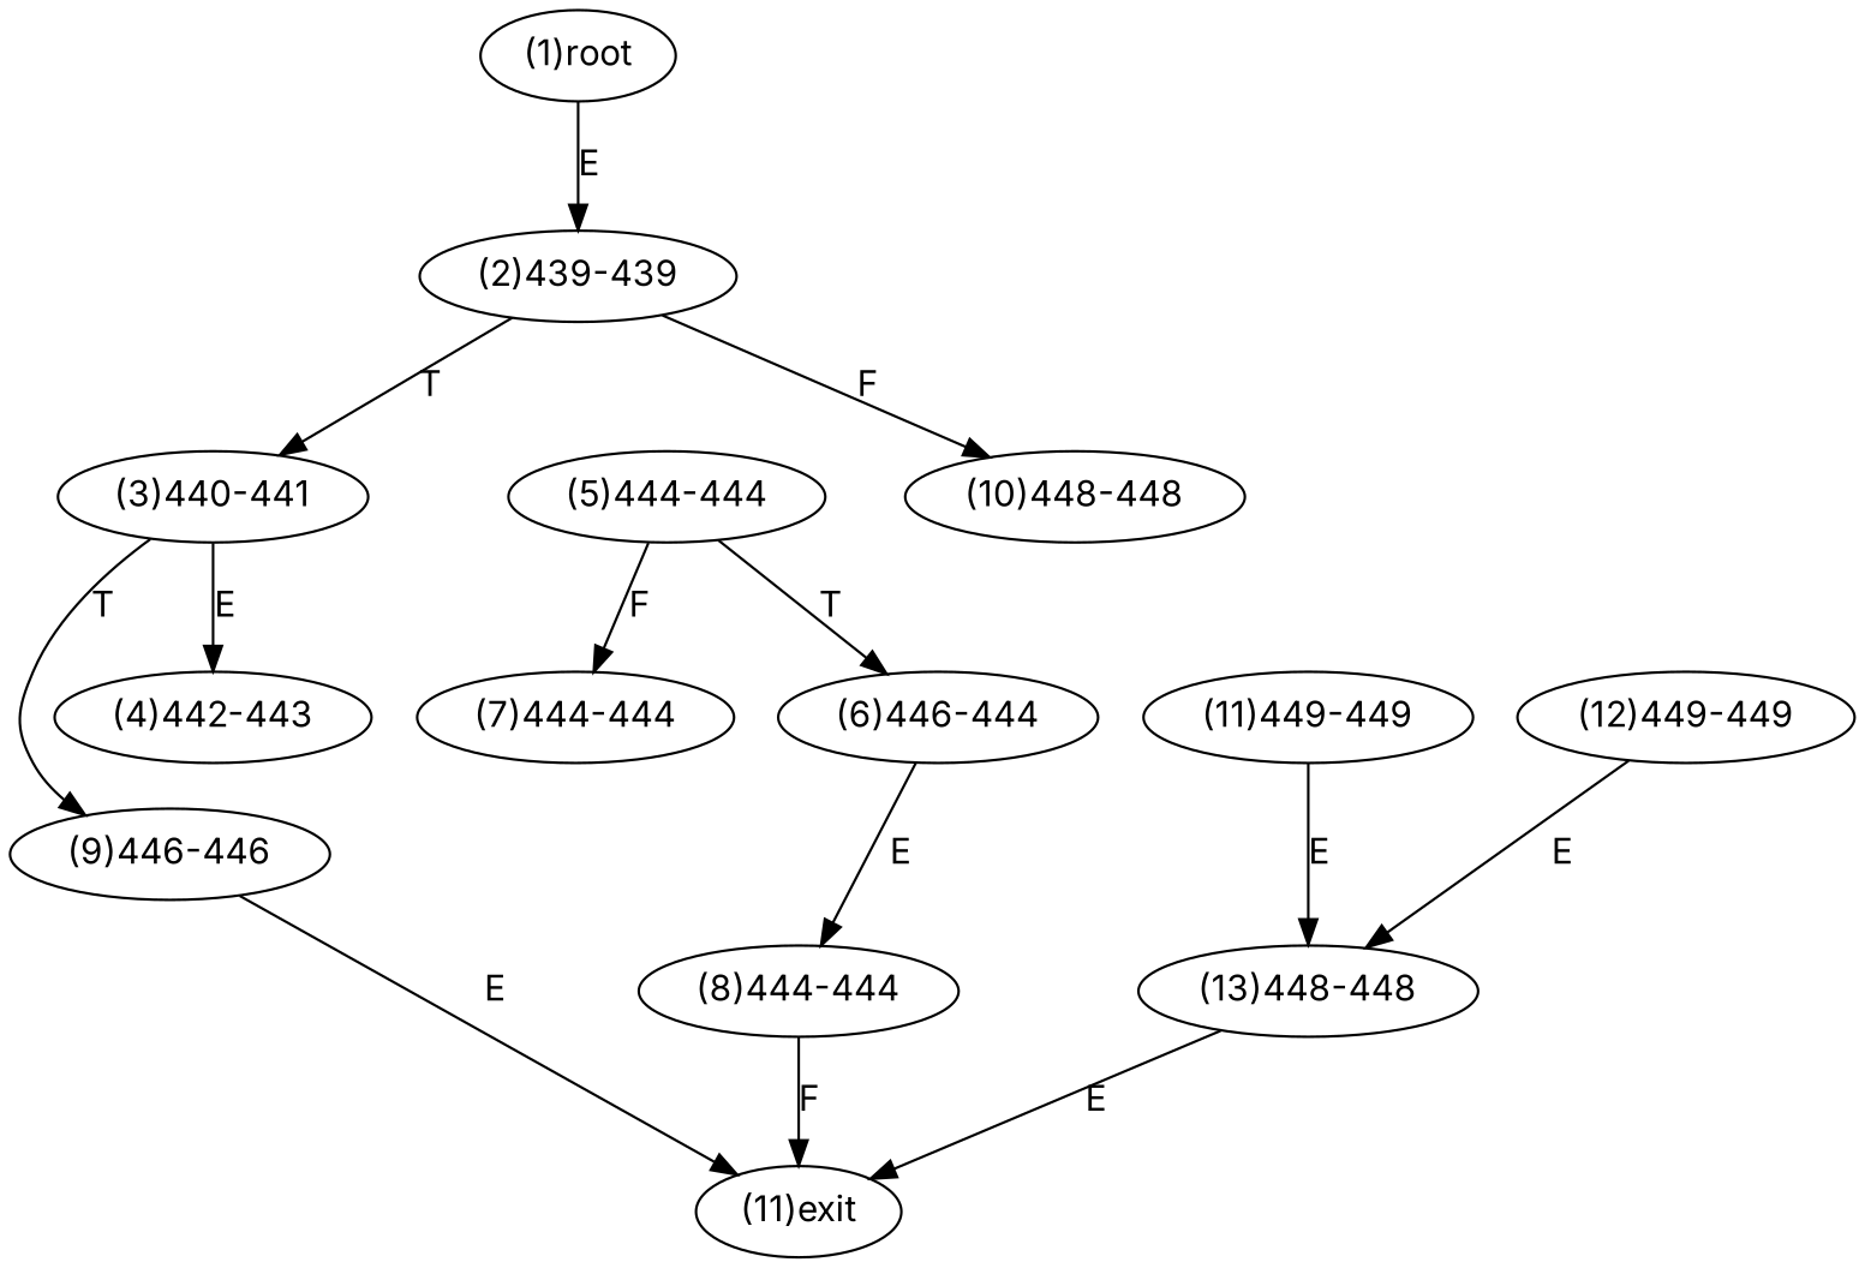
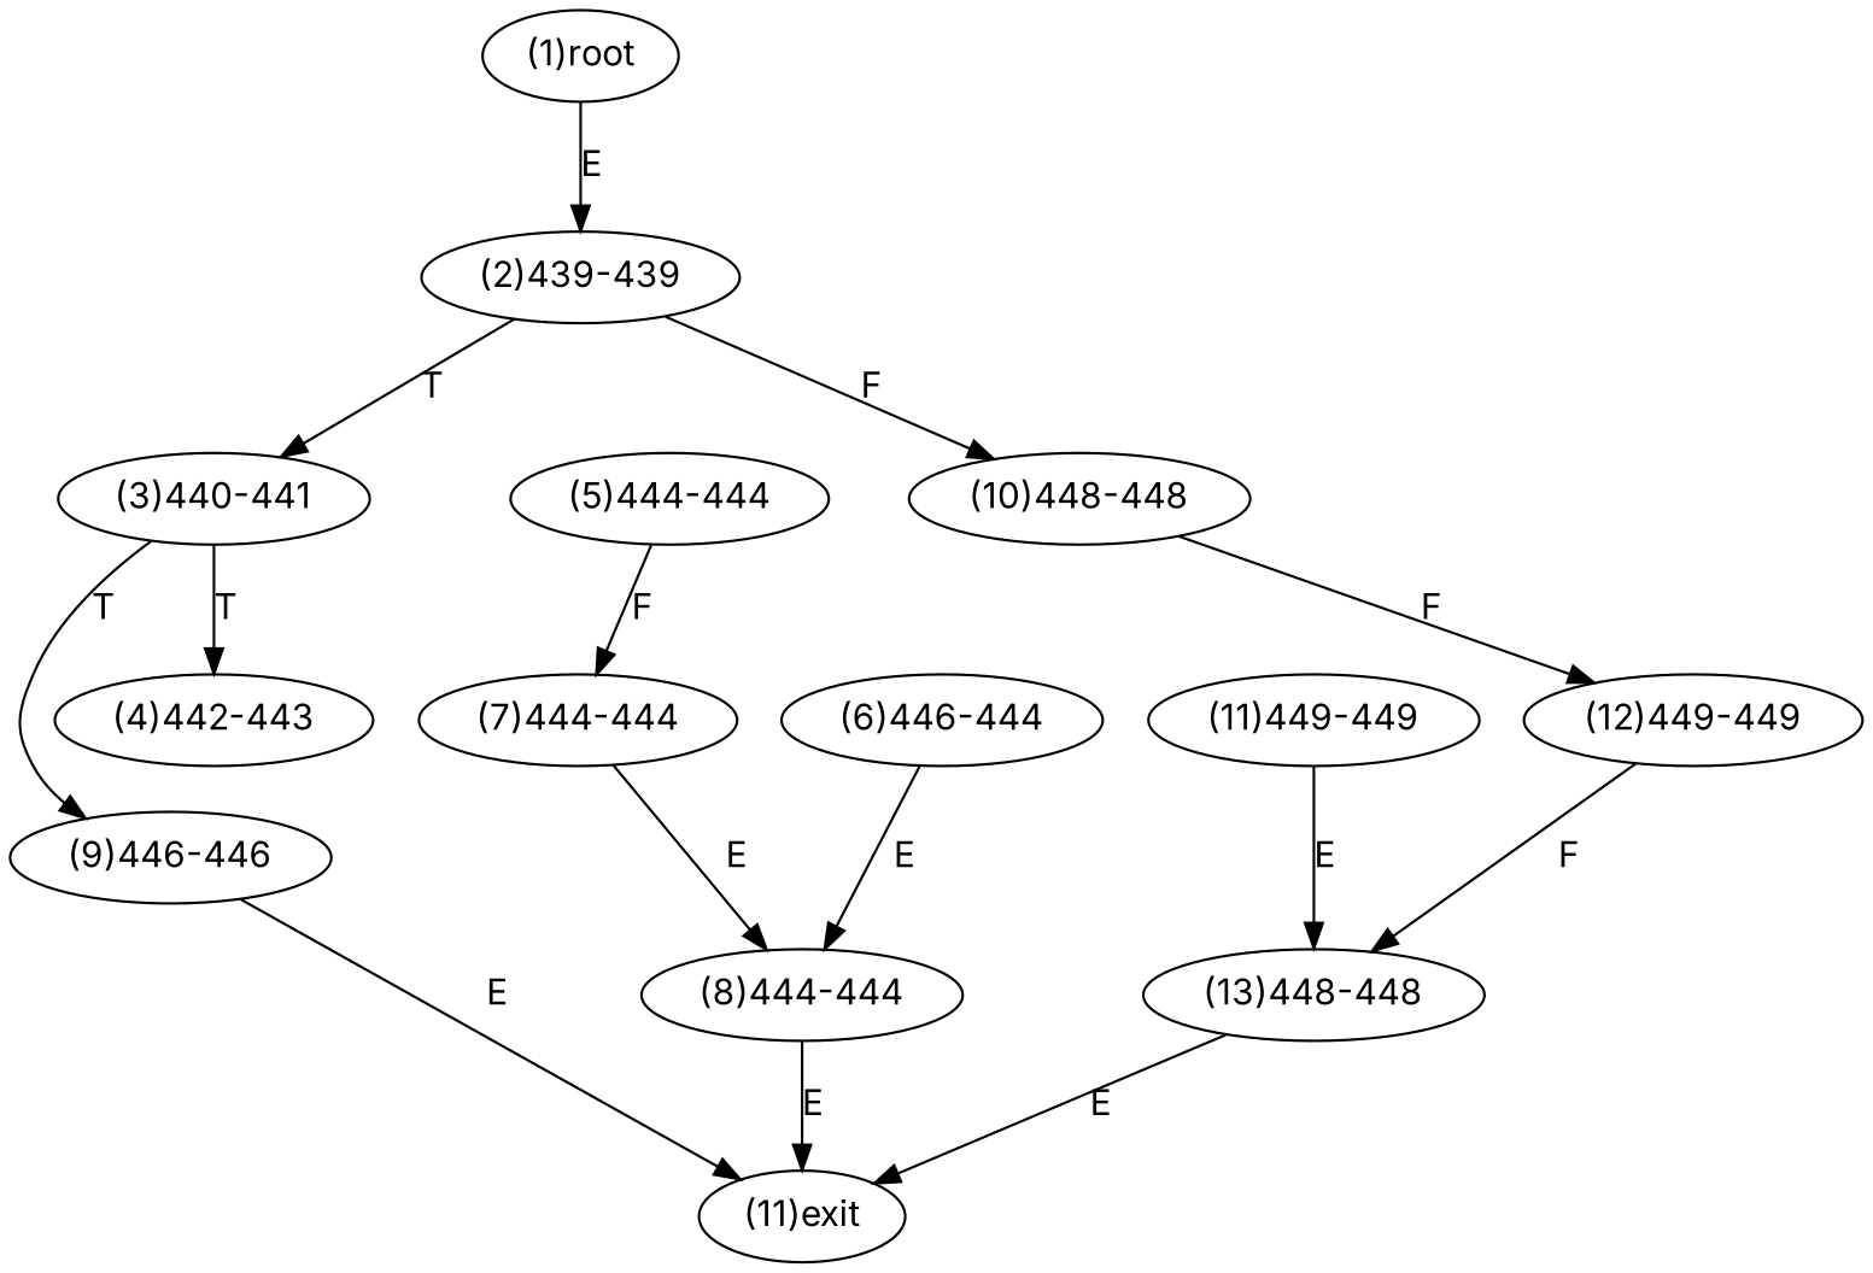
  digraph {
    fontname=Inter
    node [fontname=Inter]
    edge [fontname=Inter]
    n1 [label="(1)root"]
    n2 [label="(2)439-439"]
    n3 [label="(3)440-441"]
    n4 [label="(10)448-448"]
    n5 [label="(4)442-443"]
    n6 [label="(9)446-446"]
    n7 [label="(12)449-449"]
    n8 [label="(11)exit"]
    n9 [label="(5)444-444"]
    n10 [label="(6)446-444"]
    n11 [label="(7)444-444"]
    n12 [label="(8)444-444"]
    n13 [label="(11)449-449"]
    n14 [label="(13)448-448"]
    n1 -> n2 [label=E]
    n2 -> n3 [label=T]
    n2 -> n4 [label=F]
-   n3 -> n5 [label=E]
+   n3 -> n5 [label=T]
    n3 -> n6 [label=T]
+   n4 -> n7 [label=F]
    n6 -> n8 [label=E]
-   n7 -> n14 [label=E]
-   n9 -> n10 [label=T]
+   n7 -> n14 [label=F]
    n9 -> n11 [label=F]
    n10 -> n12 [label=E]
-   n12 -> n8 [label=F]
+   n11 -> n12 [label=E]
+   n12 -> n8 [label=E]
    n13 -> n14 [label=E]
    n14 -> n8 [label=E]
  }
